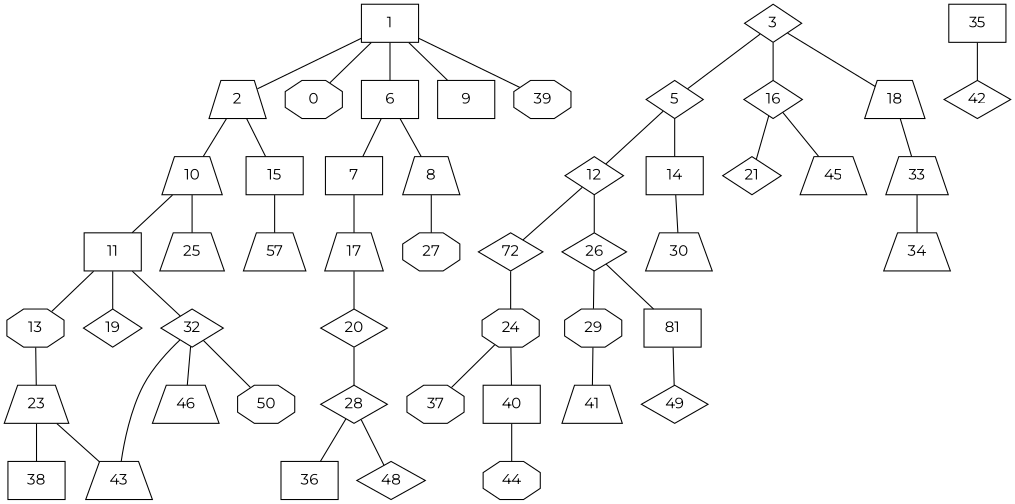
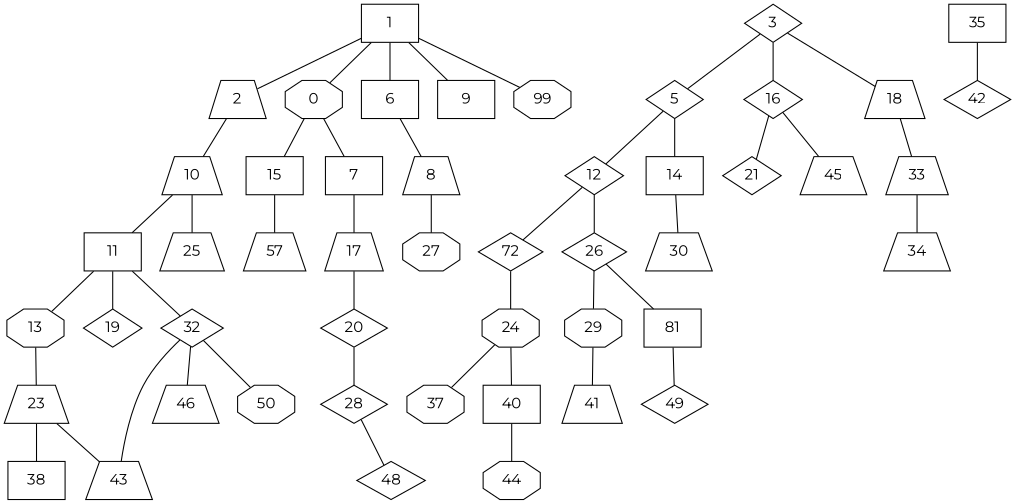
  graph {
    fontname=Montserrat
    node [fontname=Montserrat shape=trapezium]
    edge [fontname=Montserrat]
    1 [shape=box]
    2
    n3 [label=0 shape=octagon]
    6 [shape=box]
    9 [shape=box]
-   39 [shape=octagon]
+   39 [shape=octagon label=99]
    10
    7 [shape=box]
    15 [shape=box]
    8
    3 [shape=diamond]
    5 [shape=diamond]
    16 [shape=diamond]
    18
    11 [shape=box]
    25
    17
    n18 [label=57]
    27 [shape=octagon]
    12 [shape=diamond]
    14 [shape=box]
    21 [shape=diamond]
    45
    33
    13 [shape=octagon]
    19 [shape=diamond]
    32 [shape=diamond]
    n28 [label=72 shape=diamond]
    26 [shape=diamond]
    30
    34
    20 [shape=diamond]
    24 [shape=octagon]
    29 [shape=octagon]
    n35 [label=81 shape=box]
    28 [shape=diamond]
    23
    43
    46
    50 [shape=octagon]
    38 [shape=box]
    37 [shape=octagon]
    40 [shape=box]
    41
    49 [shape=diamond]
    35 [shape=box]
    42 [shape=diamond]
-   36 [shape=box]
    48 [shape=diamond]
    44 [shape=octagon]
    1 -- 2
    1 -- n3
    1 -- 6
    1 -- 9
    1 -- 39
    2 -- 10
-   6 -- 7
-   2 -- 15
+   n3 -- 7
+   n3 -- 15
    6 -- 8
    10 -- 11
    10 -- 25
    7 -- 17
    15 -- n18
    8 -- 27
    3 -- 5
    3 -- 16
    3 -- 18
    5 -- 12
    5 -- 14
    16 -- 21
    16 -- 45
    18 -- 33
    11 -- 13
    11 -- 19
    11 -- 32
    17 -- 20
    12 -- n28
    12 -- 26
    14 -- 30
    33 -- 34
    13 -- 23
    32 -- 43
    32 -- 46
    32 -- 50
    n28 -- 24
    26 -- 29
    26 -- n35
    20 -- 28
    24 -- 37
    24 -- 40
    29 -- 41
    n35 -- 49
-   28 -- 36
    28 -- 48
    23 -- 43
    23 -- 38
    40 -- 44
    35 -- 42
  }
